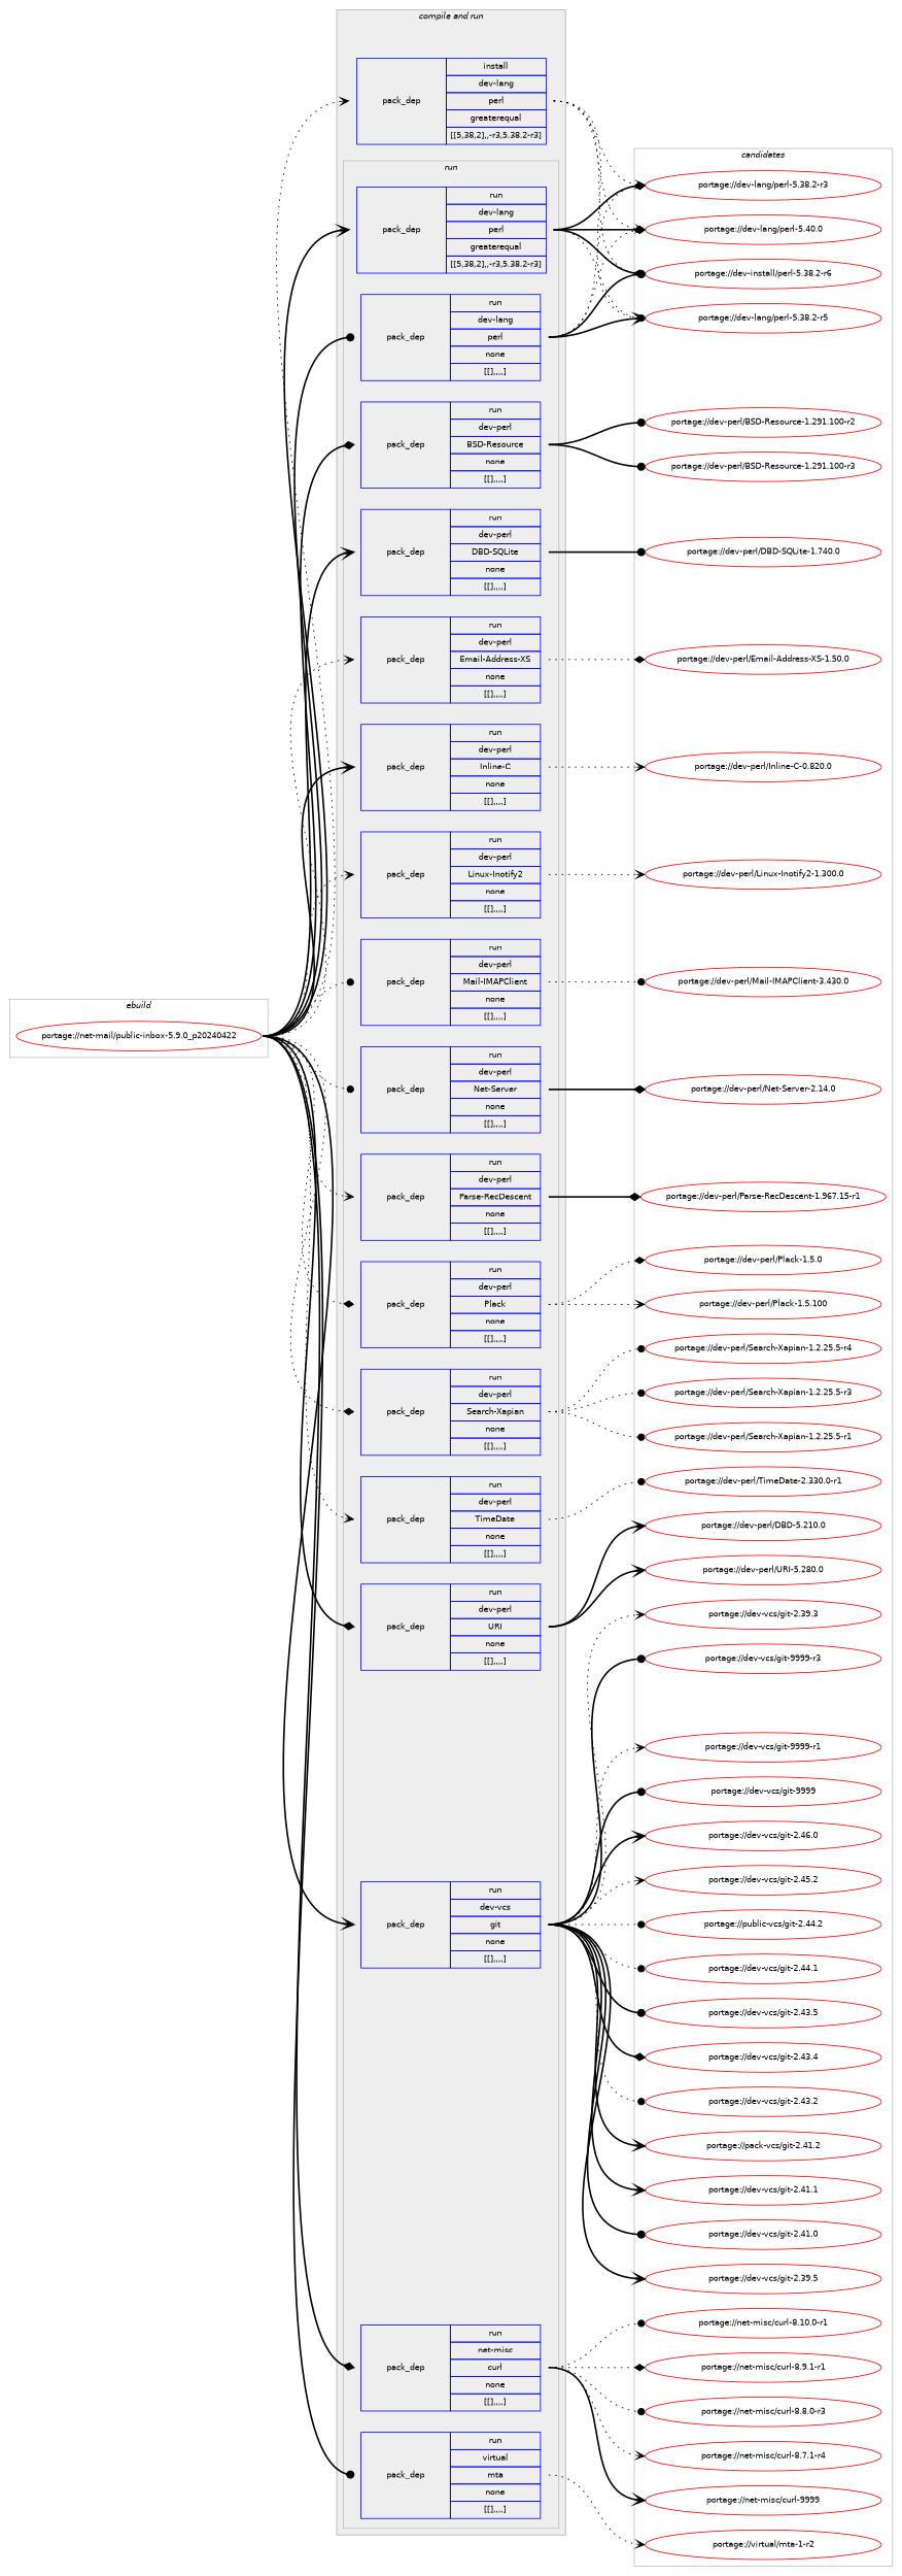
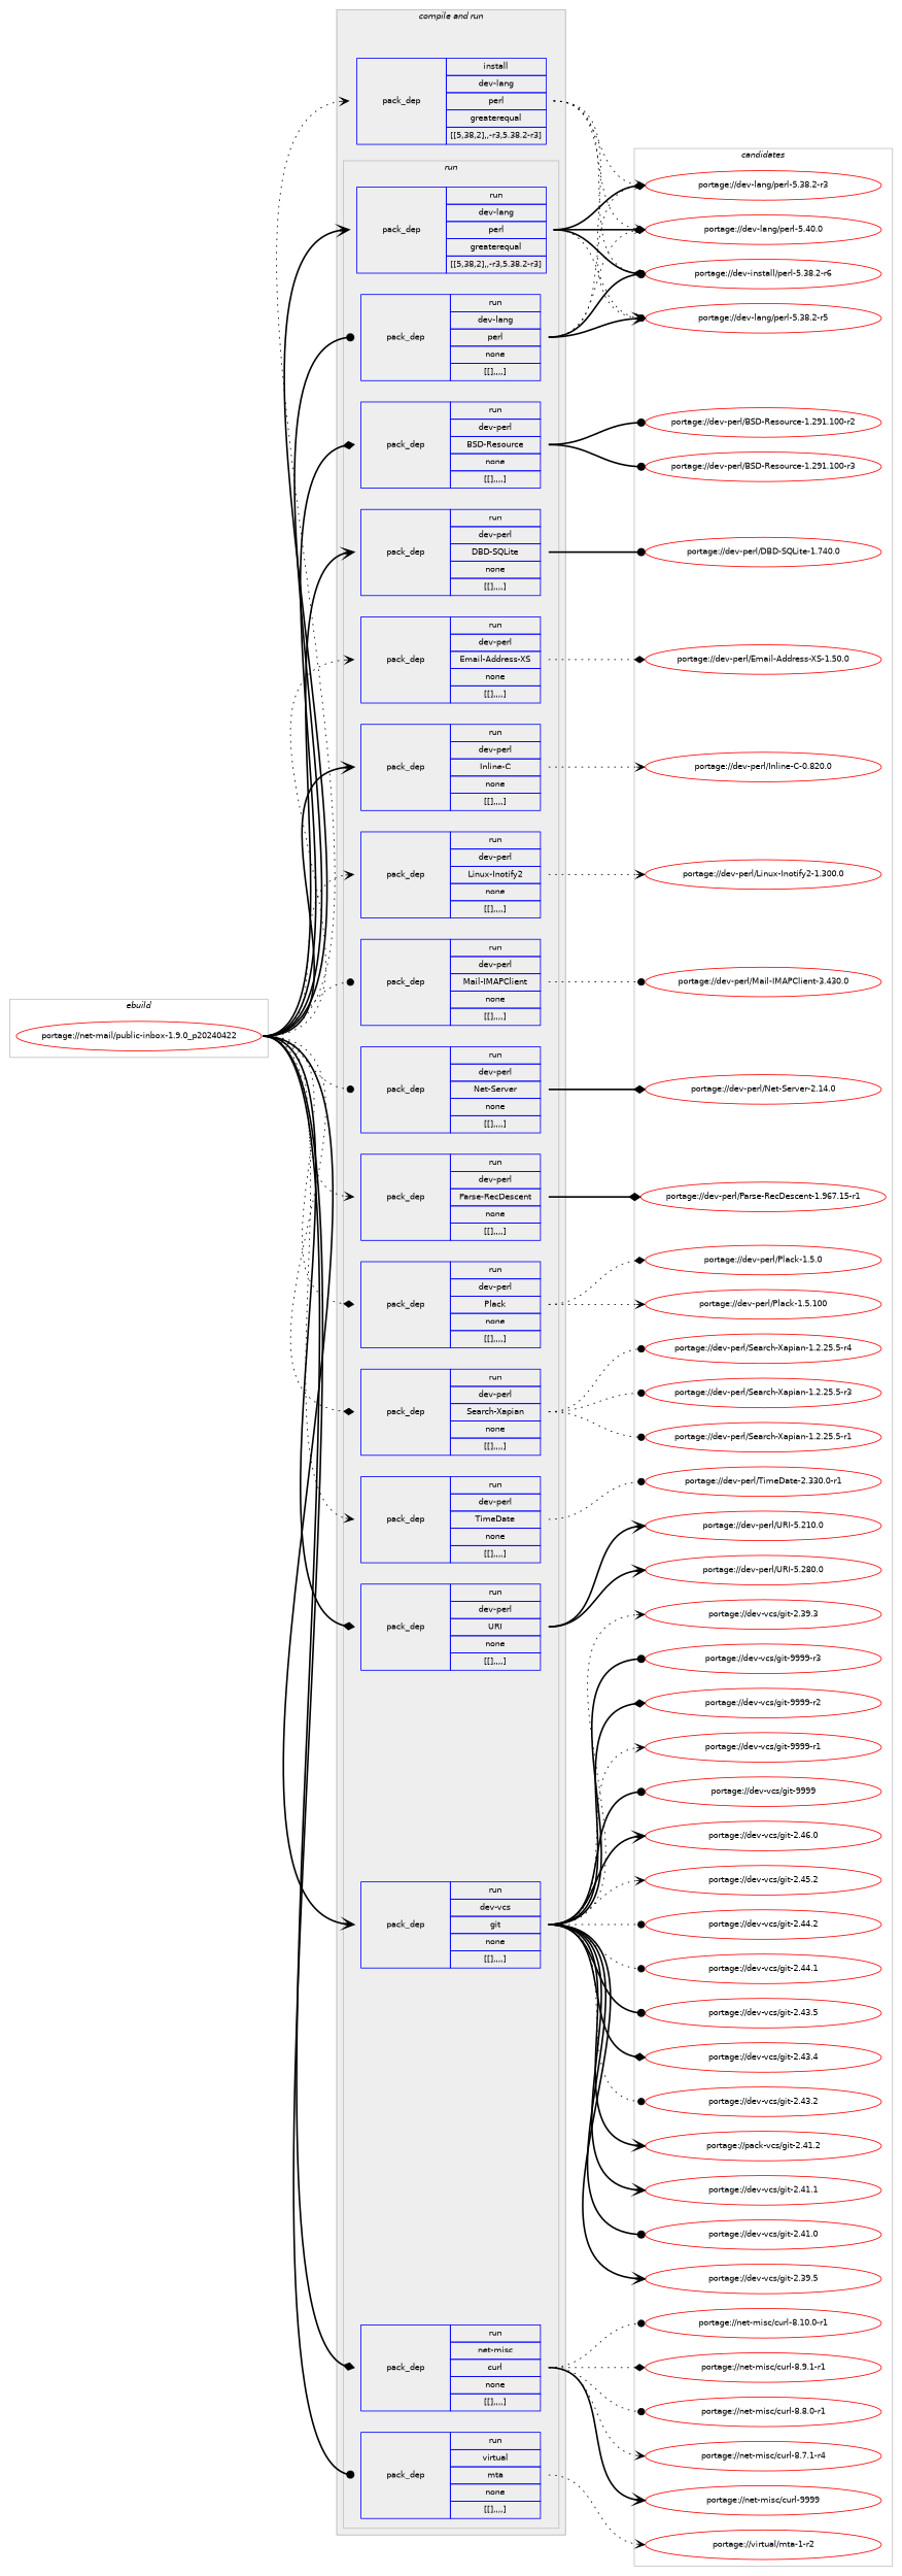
  digraph {
    compound=true
    concentrate=true
    fontname=Helvetica
    fontsize=10
    newrank=true
    rankdir=LR
    ranksep=1.5
    node [color=red fontname=Helvetica fontsize=10]
    edge [arrowhead=vee headport=w style=dotted tailport=e weight=100]
-   n1 [label="portage://net-mail/public-inbox-5.9.0_p20240422" width=4]
+   n1 [label="portage://net-mail/public-inbox-1.9.0_p20240422" width=4]
    n2 [color=blue label=<<TABLE BORDER="0" CELLBORDER="1" CELLSPACING="0" CELLPADDING="4" WIDTH="220"><TR><TD ROWSPAN="6" CELLPADDING="30">pack_dep</TD></TR><TR><TD WIDTH="110">install</TD></TR><TR><TD>dev-lang</TD></TR><TR><TD>perl</TD></TR><TR><TD>greaterequal</TD></TR><TR><TD>[[5,38,2],,-r3,5.38.2-r3]</TD></TR></TABLE>> shape=none]
    n3 [color=blue label=<<TABLE BORDER="0" CELLBORDER="1" CELLSPACING="0" CELLPADDING="4" WIDTH="220"><TR><TD ROWSPAN="6" CELLPADDING="30">pack_dep</TD></TR><TR><TD WIDTH="110">run</TD></TR><TR><TD>dev-lang</TD></TR><TR><TD>perl</TD></TR><TR><TD>greaterequal</TD></TR><TR><TD>[[5,38,2],,-r3,5.38.2-r3]</TD></TR></TABLE>> shape=none]
    n4 [color=blue label=<<TABLE BORDER="0" CELLBORDER="1" CELLSPACING="0" CELLPADDING="4" WIDTH="220"><TR><TD ROWSPAN="6" CELLPADDING="30">pack_dep</TD></TR><TR><TD WIDTH="110">run</TD></TR><TR><TD>dev-lang</TD></TR><TR><TD>perl</TD></TR><TR><TD>none</TD></TR><TR><TD>[[],,,,]</TD></TR></TABLE>> shape=none]
    n5 [color=blue label=<<TABLE BORDER="0" CELLBORDER="1" CELLSPACING="0" CELLPADDING="4" WIDTH="220"><TR><TD ROWSPAN="6" CELLPADDING="30">pack_dep</TD></TR><TR><TD WIDTH="110">run</TD></TR><TR><TD>dev-perl</TD></TR><TR><TD>BSD-Resource</TD></TR><TR><TD>none</TD></TR><TR><TD>[[],,,,]</TD></TR></TABLE>> shape=none]
    n6 [color=blue label=<<TABLE BORDER="0" CELLBORDER="1" CELLSPACING="0" CELLPADDING="4" WIDTH="220"><TR><TD ROWSPAN="6" CELLPADDING="30">pack_dep</TD></TR><TR><TD WIDTH="110">run</TD></TR><TR><TD>dev-perl</TD></TR><TR><TD>DBD-SQLite</TD></TR><TR><TD>none</TD></TR><TR><TD>[[],,,,]</TD></TR></TABLE>> shape=none]
    n7 [color=blue label=<<TABLE BORDER="0" CELLBORDER="1" CELLSPACING="0" CELLPADDING="4" WIDTH="220"><TR><TD ROWSPAN="6" CELLPADDING="30">pack_dep</TD></TR><TR><TD WIDTH="110">run</TD></TR><TR><TD>dev-perl</TD></TR><TR><TD>Email-Address-XS</TD></TR><TR><TD>none</TD></TR><TR><TD>[[],,,,]</TD></TR></TABLE>> shape=none]
    n8 [color=blue label=<<TABLE BORDER="0" CELLBORDER="1" CELLSPACING="0" CELLPADDING="4" WIDTH="220"><TR><TD ROWSPAN="6" CELLPADDING="30">pack_dep</TD></TR><TR><TD WIDTH="110">run</TD></TR><TR><TD>dev-perl</TD></TR><TR><TD>Inline-C</TD></TR><TR><TD>none</TD></TR><TR><TD>[[],,,,]</TD></TR></TABLE>> shape=none]
    n9 [color=blue label=<<TABLE BORDER="0" CELLBORDER="1" CELLSPACING="0" CELLPADDING="4" WIDTH="220"><TR><TD ROWSPAN="6" CELLPADDING="30">pack_dep</TD></TR><TR><TD WIDTH="110">run</TD></TR><TR><TD>dev-perl</TD></TR><TR><TD>Linux-Inotify2</TD></TR><TR><TD>none</TD></TR><TR><TD>[[],,,,]</TD></TR></TABLE>> shape=none]
    n10 [color=blue label=<<TABLE BORDER="0" CELLBORDER="1" CELLSPACING="0" CELLPADDING="4" WIDTH="220"><TR><TD ROWSPAN="6" CELLPADDING="30">pack_dep</TD></TR><TR><TD WIDTH="110">run</TD></TR><TR><TD>dev-perl</TD></TR><TR><TD>Mail-IMAPClient</TD></TR><TR><TD>none</TD></TR><TR><TD>[[],,,,]</TD></TR></TABLE>> shape=none]
    n11 [color=blue label=<<TABLE BORDER="0" CELLBORDER="1" CELLSPACING="0" CELLPADDING="4" WIDTH="220"><TR><TD ROWSPAN="6" CELLPADDING="30">pack_dep</TD></TR><TR><TD WIDTH="110">run</TD></TR><TR><TD>dev-perl</TD></TR><TR><TD>Net-Server</TD></TR><TR><TD>none</TD></TR><TR><TD>[[],,,,]</TD></TR></TABLE>> shape=none]
    n12 [color=blue label=<<TABLE BORDER="0" CELLBORDER="1" CELLSPACING="0" CELLPADDING="4" WIDTH="220"><TR><TD ROWSPAN="6" CELLPADDING="30">pack_dep</TD></TR><TR><TD WIDTH="110">run</TD></TR><TR><TD>dev-perl</TD></TR><TR><TD>Parse-RecDescent</TD></TR><TR><TD>none</TD></TR><TR><TD>[[],,,,]</TD></TR></TABLE>> shape=none]
    n13 [color=blue label=<<TABLE BORDER="0" CELLBORDER="1" CELLSPACING="0" CELLPADDING="4" WIDTH="220"><TR><TD ROWSPAN="6" CELLPADDING="30">pack_dep</TD></TR><TR><TD WIDTH="110">run</TD></TR><TR><TD>dev-perl</TD></TR><TR><TD>Plack</TD></TR><TR><TD>none</TD></TR><TR><TD>[[],,,,]</TD></TR></TABLE>> shape=none]
    n14 [color=blue label=<<TABLE BORDER="0" CELLBORDER="1" CELLSPACING="0" CELLPADDING="4" WIDTH="220"><TR><TD ROWSPAN="6" CELLPADDING="30">pack_dep</TD></TR><TR><TD WIDTH="110">run</TD></TR><TR><TD>dev-perl</TD></TR><TR><TD>Search-Xapian</TD></TR><TR><TD>none</TD></TR><TR><TD>[[],,,,]</TD></TR></TABLE>> shape=none]
    n15 [color=blue label=<<TABLE BORDER="0" CELLBORDER="1" CELLSPACING="0" CELLPADDING="4" WIDTH="220"><TR><TD ROWSPAN="6" CELLPADDING="30">pack_dep</TD></TR><TR><TD WIDTH="110">run</TD></TR><TR><TD>dev-perl</TD></TR><TR><TD>TimeDate</TD></TR><TR><TD>none</TD></TR><TR><TD>[[],,,,]</TD></TR></TABLE>> shape=none]
    n16 [color=blue label=<<TABLE BORDER="0" CELLBORDER="1" CELLSPACING="0" CELLPADDING="4" WIDTH="220"><TR><TD ROWSPAN="6" CELLPADDING="30">pack_dep</TD></TR><TR><TD WIDTH="110">run</TD></TR><TR><TD>dev-perl</TD></TR><TR><TD>URI</TD></TR><TR><TD>none</TD></TR><TR><TD>[[],,,,]</TD></TR></TABLE>> shape=none]
    n17 [color=blue label=<<TABLE BORDER="0" CELLBORDER="1" CELLSPACING="0" CELLPADDING="4" WIDTH="220"><TR><TD ROWSPAN="6" CELLPADDING="30">pack_dep</TD></TR><TR><TD WIDTH="110">run</TD></TR><TR><TD>dev-vcs</TD></TR><TR><TD>git</TD></TR><TR><TD>none</TD></TR><TR><TD>[[],,,,]</TD></TR></TABLE>> shape=none]
    n18 [color=blue label=<<TABLE BORDER="0" CELLBORDER="1" CELLSPACING="0" CELLPADDING="4" WIDTH="220"><TR><TD ROWSPAN="6" CELLPADDING="30">pack_dep</TD></TR><TR><TD WIDTH="110">run</TD></TR><TR><TD>net-misc</TD></TR><TR><TD>curl</TD></TR><TR><TD>none</TD></TR><TR><TD>[[],,,,]</TD></TR></TABLE>> shape=none]
    n19 [color=blue label=<<TABLE BORDER="0" CELLBORDER="1" CELLSPACING="0" CELLPADDING="4" WIDTH="220"><TR><TD ROWSPAN="6" CELLPADDING="30">pack_dep</TD></TR><TR><TD WIDTH="110">run</TD></TR><TR><TD>virtual</TD></TR><TR><TD>mta</TD></TR><TR><TD>none</TD></TR><TR><TD>[[],,,,]</TD></TR></TABLE>> shape=none]
    n20 [label="portage://dev-perl/Mail-IMAPClient-3.430.0" width=4]
    n21 [label="portage://dev-lang/perl-5.40.0" width=4]
    n22 [label="portage://dev-install/perl-5.38.2-r6" width=4]
    n23 [label="portage://dev-lang/perl-5.38.2-r5" width=4]
    n24 [label="portage://dev-lang/perl-5.38.2-r3" width=4]
    n25 [label="portage://dev-perl/BSD-Resource-1.291.100-r3" width=4]
    n26 [label="portage://dev-perl/BSD-Resource-1.291.100-r2" width=4]
    n27 [label="portage://dev-perl/DBD-SQLite-1.740.0" width=4]
    n28 [label="portage://dev-perl/Email-Address-XS-1.50.0" width=4]
    n29 [label="portage://dev-perl/Inline-C-0.820.0" width=4]
    n30 [label="portage://dev-perl/Linux-Inotify2-1.300.0" width=4]
    n31 [label="portage://dev-perl/URI-5.280.0" width=4]
-   n32 [label="portage://dev-perl/DBD-5.210.0" width=4]
+   n32 [label="portage://dev-perl/URI-5.210.0" width=4]
    n33 [label="portage://dev-perl/Net-Server-2.14.0" width=4]
    n34 [label="portage://dev-perl/Parse-RecDescent-1.967.15-r1" width=4]
    n35 [label="portage://dev-perl/Plack-1.5.100" width=4]
    n36 [label="portage://dev-perl/Plack-1.5.0" width=4]
    n37 [label="portage://dev-perl/Search-Xapian-1.2.25.5-r4" width=4]
    n38 [label="portage://dev-perl/Search-Xapian-1.2.25.5-r3" width=4]
    n39 [label="portage://dev-perl/Search-Xapian-1.2.25.5-r1" width=4]
    n40 [label="portage://dev-perl/TimeDate-2.330.0-r1" width=4]
    n41 [label="portage://dev-vcs/git-9999-r3" width=4]
+   n42 [label="portage://dev-vcs/git-9999-r2" width=4]
    n43 [label="portage://dev-vcs/git-9999-r1" width=4]
    n44 [label="portage://dev-vcs/git-9999" width=4]
    n45 [label="portage://dev-vcs/git-2.46.0" width=4]
    n46 [label="portage://dev-vcs/git-2.45.2" width=4]
-   n47 [label="portage://public-vcs/git-2.44.2" width=4]
+   n47 [label="portage://dev-vcs/git-2.44.2" width=4]
    n48 [label="portage://dev-vcs/git-2.44.1" width=4]
    n49 [label="portage://dev-vcs/git-2.43.5" width=4]
    n50 [label="portage://dev-vcs/git-2.43.4" width=4]
    n51 [label="portage://dev-vcs/git-2.43.2" width=4]
    n52 [label="portage://pack-vcs/git-2.41.2" width=4]
    n53 [label="portage://dev-vcs/git-2.41.1" width=4]
    n54 [label="portage://dev-vcs/git-2.41.0" width=4]
    n55 [label="portage://dev-vcs/git-2.39.5" width=4]
    n56 [label="portage://dev-vcs/git-2.39.3" width=4]
    n57 [label="portage://net-misc/curl-9999" width=4]
    n58 [label="portage://net-misc/curl-8.10.0-r1" width=4]
    n59 [label="portage://net-misc/curl-8.9.1-r1" width=4]
-   n60 [label="portage://net-misc/curl-8.8.0-r3" width=4]
+   n60 [label="portage://net-misc/curl-8.8.0-r1" width=4]
    n61 [label="portage://net-misc/curl-8.7.1-r4" width=4]
    n62 [label="portage://virtual/mta-1-r2" width=4]
    subgraph cluster_1 {
      color=gray
      label=<<i>ebuild</i>>
      n1
    }
    subgraph cluster_2 {
      color=gray
      label=<<i>dependencies</i>>
      subgraph cluster_3 {
        color=gray
        fillcolor="#eeeeee"
        label=<<i>compile</i>>
        style=filled
        subgraph sub_4 {
          color=gray
          fillcolor="#eeeeee"
          label=<<i>compile</i>>
          style=filled
          n2
        }
      }
      subgraph cluster_5 {
        color=gray
        fillcolor="#eeeeee"
        label=<<i>compile and run</i>>
        style=filled
      }
      subgraph cluster_6 {
        color=gray
        fillcolor="#eeeeee"
        label=<<i>run</i>>
        style=filled
        subgraph sub_7 {
          color=gray
          fillcolor="#eeeeee"
          label=<<i>run</i>>
          style=filled
          n3
        }
        subgraph sub_8 {
          color=gray
          fillcolor="#eeeeee"
          label=<<i>run</i>>
          style=filled
          n4
        }
        subgraph sub_9 {
          color=gray
          fillcolor="#eeeeee"
          label=<<i>run</i>>
          style=filled
          n5
        }
        subgraph sub_10 {
          color=gray
          fillcolor="#eeeeee"
          label=<<i>run</i>>
          style=filled
          n6
        }
        subgraph sub_11 {
          color=gray
          fillcolor="#eeeeee"
          label=<<i>run</i>>
          style=filled
          n7
        }
        subgraph sub_12 {
          color=gray
          fillcolor="#eeeeee"
          label=<<i>run</i>>
          style=filled
          n8
        }
        subgraph sub_13 {
          color=gray
          fillcolor="#eeeeee"
          label=<<i>run</i>>
          style=filled
          n9
        }
        subgraph sub_14 {
          color=gray
          fillcolor="#eeeeee"
          label=<<i>run</i>>
          style=filled
          n10
        }
        subgraph sub_15 {
          color=gray
          fillcolor="#eeeeee"
          label=<<i>run</i>>
          style=filled
          n11
        }
        subgraph sub_16 {
          color=gray
          fillcolor="#eeeeee"
          label=<<i>run</i>>
          style=filled
          n12
        }
        subgraph sub_17 {
          color=gray
          fillcolor="#eeeeee"
          label=<<i>run</i>>
          style=filled
          n13
        }
        subgraph sub_18 {
          color=gray
          fillcolor="#eeeeee"
          label=<<i>run</i>>
          style=filled
          n14
        }
        subgraph sub_19 {
          color=gray
          fillcolor="#eeeeee"
          label=<<i>run</i>>
          style=filled
          n15
        }
        subgraph sub_20 {
          color=gray
          fillcolor="#eeeeee"
          label=<<i>run</i>>
          style=filled
          n16
        }
        subgraph sub_21 {
          color=gray
          fillcolor="#eeeeee"
          label=<<i>run</i>>
          style=filled
          n17
        }
        subgraph sub_22 {
          color=gray
          fillcolor="#eeeeee"
          label=<<i>run</i>>
          style=filled
          n18
        }
        subgraph sub_23 {
          color=gray
          fillcolor="#eeeeee"
          label=<<i>run</i>>
          style=filled
          n19
        }
      }
    }
    subgraph cluster_24 {
      color=gray
      label=<<i>candidates</i>>
      rank=same
      subgraph sub_25 {
        color=black
        label=<<i>candidates</i>>
        nodesep=1
        rank=same
        n20
      }
      subgraph sub_26 {
        color=black
        label=<<i>candidates</i>>
        nodesep=1
        rank=same
        n21
        n22
        n23
        n24
      }
      subgraph sub_27 {
        color=black
        label=<<i>candidates</i>>
        nodesep=1
        rank=same
        n21
        n22
        n23
        n24
      }
      subgraph sub_28 {
        color=black
        label=<<i>candidates</i>>
        nodesep=1
        rank=same
        n21
        n22
        n23
        n24
      }
      subgraph sub_29 {
        color=black
        label=<<i>candidates</i>>
        nodesep=1
        rank=same
        n25
        n26
      }
      subgraph sub_30 {
        color=black
        label=<<i>candidates</i>>
        nodesep=1
        rank=same
        n27
      }
      subgraph sub_31 {
        color=black
        label=<<i>candidates</i>>
        nodesep=1
        rank=same
        n28
      }
      subgraph sub_32 {
        color=black
        label=<<i>candidates</i>>
        nodesep=1
        rank=same
        n29
      }
      subgraph sub_33 {
        color=black
        label=<<i>candidates</i>>
        nodesep=1
        rank=same
        n30
      }
      subgraph sub_34 {
        color=black
        label=<<i>candidates</i>>
        nodesep=1
        rank=same
        n31
        n32
      }
      subgraph sub_35 {
        color=black
        label=<<i>candidates</i>>
        nodesep=1
        rank=same
        n33
      }
      subgraph sub_36 {
        color=black
        label=<<i>candidates</i>>
        nodesep=1
        rank=same
        n34
      }
      subgraph sub_37 {
        color=black
        label=<<i>candidates</i>>
        nodesep=1
        rank=same
        n35
        n36
      }
      subgraph sub_38 {
        color=black
        label=<<i>candidates</i>>
        nodesep=1
        rank=same
        n37
        n38
        n39
      }
      subgraph sub_39 {
        color=black
        label=<<i>candidates</i>>
        nodesep=1
        rank=same
        n40
      }
      subgraph sub_40 {
        color=black
        label=<<i>candidates</i>>
        nodesep=1
        rank=same
        n41
+       n42
        n43
        n44
        n45
        n46
        n47
        n48
        n49
        n50
        n51
        n52
        n53
        n54
        n55
        n56
      }
      subgraph sub_41 {
        color=black
        label=<<i>candidates</i>>
        nodesep=1
        rank=same
        n57
        n58
        n59
        n60
        n61
      }
      subgraph sub_42 {
        color=black
        label=<<i>candidates</i>>
        nodesep=1
        rank=same
        n62
      }
    }
    n1 -> n2 [weight=20]
    n1 -> n3 [style=bold weight=20]
    n1 -> n4 [arrowhead=dot style=bold weight=20]
    n1 -> n5 [arrowhead=diamond style=bold weight=20]
    n1 -> n6 [style=bold weight=20]
    n1 -> n7 [weight=20]
    n1 -> n8 [style=bold weight=20]
    n1 -> n9 [weight=20]
    n1 -> n10 [arrowhead=dot weight=20]
    n1 -> n11 [arrowhead=dot weight=20]
    n1 -> n12 [weight=20]
    n1 -> n13 [arrowhead=diamond weight=20]
    n1 -> n14 [arrowhead=diamond weight=20]
    n1 -> n15 [weight=20]
    n1 -> n16 [arrowhead=diamond style=bold weight=20]
    n1 -> n17 [style=bold weight=20]
    n1 -> n18 [arrowhead=diamond style=bold weight=20]
    n1 -> n19 [arrowhead=dot style=bold weight=20]
    n2 -> n21
    n2 -> n22 [arrowhead=dot]
    n2 -> n23
    n2 -> n24
    n3 -> n21 [arrowhead=diamond style=bold]
    n3 -> n22 [arrowhead=diamond style=bold]
    n3 -> n23 [arrowhead=dot]
    n3 -> n24 [arrowhead=diamond style=bold]
    n4 -> n21 [arrowhead=diamond]
    n4 -> n22 [arrowhead=dot style=bold]
    n4 -> n23 [style=bold]
    n4 -> n24 [arrowhead=diamond]
    n5 -> n25 [arrowhead=dot style=bold]
    n5 -> n26 [arrowhead=dot style=bold]
    n6 -> n27 [arrowhead=dot style=bold]
    n7 -> n28 [arrowhead=diamond]
    n8 -> n29
    n9 -> n30
    n10 -> n20 [arrowhead=dot]
    n11 -> n33 [arrowhead=diamond style=bold]
    n12 -> n34 [arrowhead=diamond style=bold]
    n13 -> n35
    n13 -> n36 [arrowhead=diamond]
    n14 -> n37 [arrowhead=dot]
    n14 -> n38 [arrowhead=dot]
    n14 -> n39 [arrowhead=dot]
    n15 -> n40 [arrowhead=dot]
    n16 -> n31 [style=bold]
    n16 -> n32 [style=bold]
    n17 -> n41 [arrowhead=dot style=bold]
+   n17 -> n42 [arrowhead=diamond style=bold]
    n17 -> n43
    n17 -> n44 [arrowhead=dot style=bold]
    n17 -> n45 [style=bold]
    n17 -> n46
    n17 -> n47 [arrowhead=dot]
    n17 -> n48 [arrowhead=dot]
    n17 -> n49 [arrowhead=dot style=bold]
    n17 -> n50 [arrowhead=diamond style=bold]
    n17 -> n51 [arrowhead=dot]
    n17 -> n52 [style=bold]
    n17 -> n53 [style=bold]
    n17 -> n54 [arrowhead=dot style=bold]
    n17 -> n55 [style=bold]
    n17 -> n56
    n18 -> n57 [style=bold]
    n18 -> n58 [arrowhead=dot]
    n18 -> n59 [arrowhead=diamond]
    n18 -> n60 [arrowhead=dot]
    n18 -> n61
    n19 -> n62
  }
